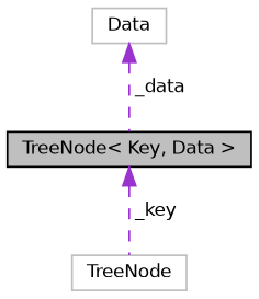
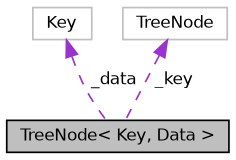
  digraph {
    node [color=grey75 fillcolor=white fontname=Helvetica fontsize=10 shape=record style=filled]
    edge [color=darkorchid3 dir=back fontname=Helvetica fontsize=10 labelfontname=Helvetica labelfontsize=10 style=dashed]
    n1 [color=black fillcolor=grey75 fontcolor=black height=0.2 label="TreeNode\< Key, Data \>" width=0.4]
-   n2 [height=0.2 label=Data width=0.4]
+   n2 [height=0.2 label=Key width=0.4]
    n3 [height=0.2 label=TreeNode width=0.4]
    n2 -> n1 [label=" _data"]
-   n1 -> n3 [label=" _key"]
+   n3 -> n1 [label=" _key"]
  }
